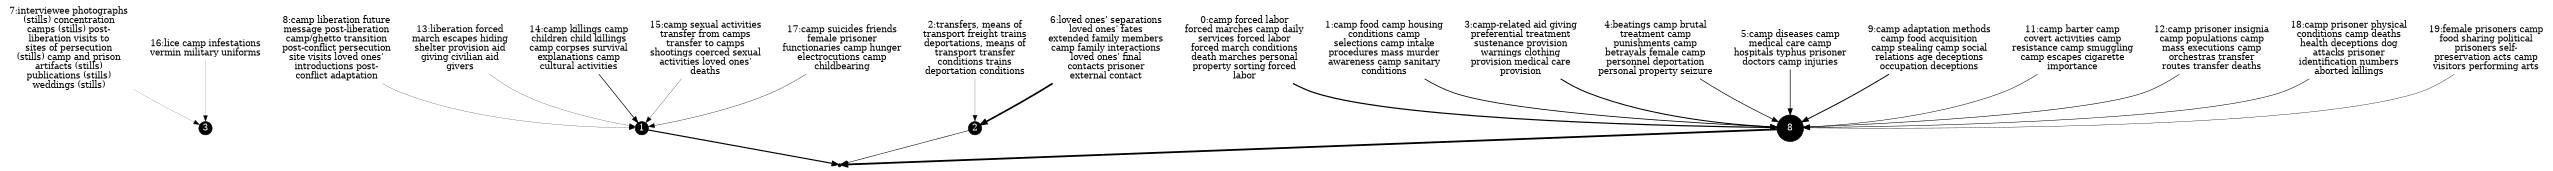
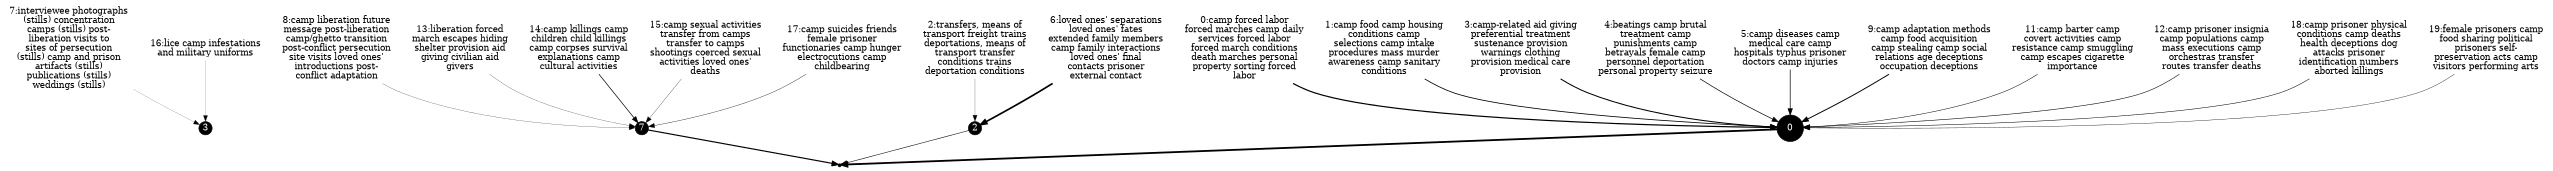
  strict digraph {
    node [fontcolor=black shape=none]
    edge [penwidth=0.35]
-   n1 [fillcolor=black fontcolor=white height=0.60 label=8 margin="0,0" shape=circle style=filled]
+   n1 [fillcolor=black fontcolor=white height=0.60 label=0 margin="0,0" shape=circle style=filled]
    n2_0 [height=0.07 shape=point fontcolor=""]
    n3 [label="0:camp forced labor\nforced marches camp daily\nservices forced labor\nforced march conditions\ndeath marches personal\nproperty sorting forced\nlabor"]
    n4 [label="1:camp food camp housing\nconditions camp\nselections camp intake\nprocedures mass murder\nawareness camp sanitary\nconditions"]
    n5 [label="3:camp-related aid giving\npreferential treatment\nsustenance provision\nwarnings clothing\nprovision medical care\nprovision"]
    n6 [label="4:beatings camp brutal\ntreatment camp\npunishments camp\nbetrayals female camp\npersonnel deportation\npersonal property seizure"]
    n7 [label="5:camp diseases camp\nmedical care camp\nhospitals typhus prisoner\ndoctors camp injuries"]
    n8 [label="7:interviewee photographs\n(stills) concentration\ncamps (stills) post-\nliberation visits to\nsites of persecution\n(stills) camp and prison\nartifacts (stills)\npublications (stills)\nweddings (stills)"]
    n9 [fillcolor=black fontcolor=white height=0.00 label=3 margin="0,0" shape=circle style=filled]
    n10 [label="9:camp adaptation methods\ncamp food acquisition\ncamp stealing camp social\nrelations age deceptions\noccupation deceptions"]
    n11 [label="11:camp barter camp\ncovert activities camp\nresistance camp smuggling\ncamp escapes cigarette\nimportance"]
    n12 [label="12:camp prisoner insignia\ncamp populations camp\nmass executions camp\norchestras transfer\nroutes transfer deaths"]
    n13 [label="18:camp prisoner physical\nconditions camp deaths\nhealth deceptions dog\nattacks prisoner\nidentification numbers\naborted killings"]
    n14 [label="19:female prisoners camp\nfood sharing political\nprisoners self-\npreservation acts camp\nvisitors performing arts"]
-   n15 [fillcolor=black fontcolor=white height=0.12 label=1 margin="0,0" shape=circle style=filled]
+   n15 [fillcolor=black fontcolor=white height=0.12 label=7 margin="0,0" shape=circle style=filled]
    n16 [label="8:camp liberation future\nmessage post-liberation\ncamp/ghetto transition\npost-conflict persecution\nsite visits loved ones'\nintroductions post-\nconflict adaptation"]
    n17 [label="13:liberation forced\nmarch escapes hiding\nshelter provision aid\ngiving civilian aid\ngivers"]
    n18 [label="14:camp killings camp\nchildren child killings\ncamp corpses survival\nexplanations camp\ncultural activities"]
    n19 [label="15:camp sexual activities\ntransfer from camps\ntransfer to camps\nshootings coerced sexual\nactivities loved ones'\ndeaths"]
-   n20 [label="16:lice camp infestations\nvermin military uniforms"]
+   n20 [label="16:lice camp infestations\nand military uniforms"]
    n21 [label="17:camp suicides friends\nfemale prisoner\nfunctionaries camp hunger\nelectrocutions camp\nchildbearing"]
    n22 [fillcolor=black fontcolor=white height=0.01 label=2 margin="0,0" shape=circle style=filled]
    n23 [label="2:transfers, means of\ntransport freight trains\ndeportations, means of\ntransport transfer\nconditions trains\ndeportation conditions"]
    n24 [label="6:loved ones' separations\nloved ones' fates\nextended family members\ncamp family interactions\nloved ones' final\ncontacts prisoner\nexternal contact"]
    n1 -> n2_0 [penwidth=2.96]
    n3 -> n1 [penwidth=1.94]
    n4 -> n1 [penwidth=1.31]
    n5 -> n1 [penwidth=1.67]
    n6 -> n1 [penwidth=1.10]
    n7 -> n1 [penwidth=1.11]
    n8 -> n9 [penwidth=0.24]
    n9 -> n2_0 [penwidth=0.06]
    n10 -> n1 [penwidth=1.56]
    n11 -> n1 [penwidth=0.79]
    n12 -> n1 [penwidth=0.90]
    n13 -> n1 [penwidth=0.83]
    n14 -> n1 [penwidth=0.58]
    n15 -> n2_0 [penwidth=1.86]
    n16 -> n15
    n17 -> n15 [penwidth=0.36]
    n18 -> n15 [penwidth=1.12]
    n19 -> n15 [penwidth=0.42]
    n20 -> n9 [penwidth=0.22]
    n21 -> n15 [penwidth=0.57]
    n22 -> n2_0 [penwidth=0.88]
    n23 -> n22
    n24 -> n22 [penwidth=2.73]
  }
